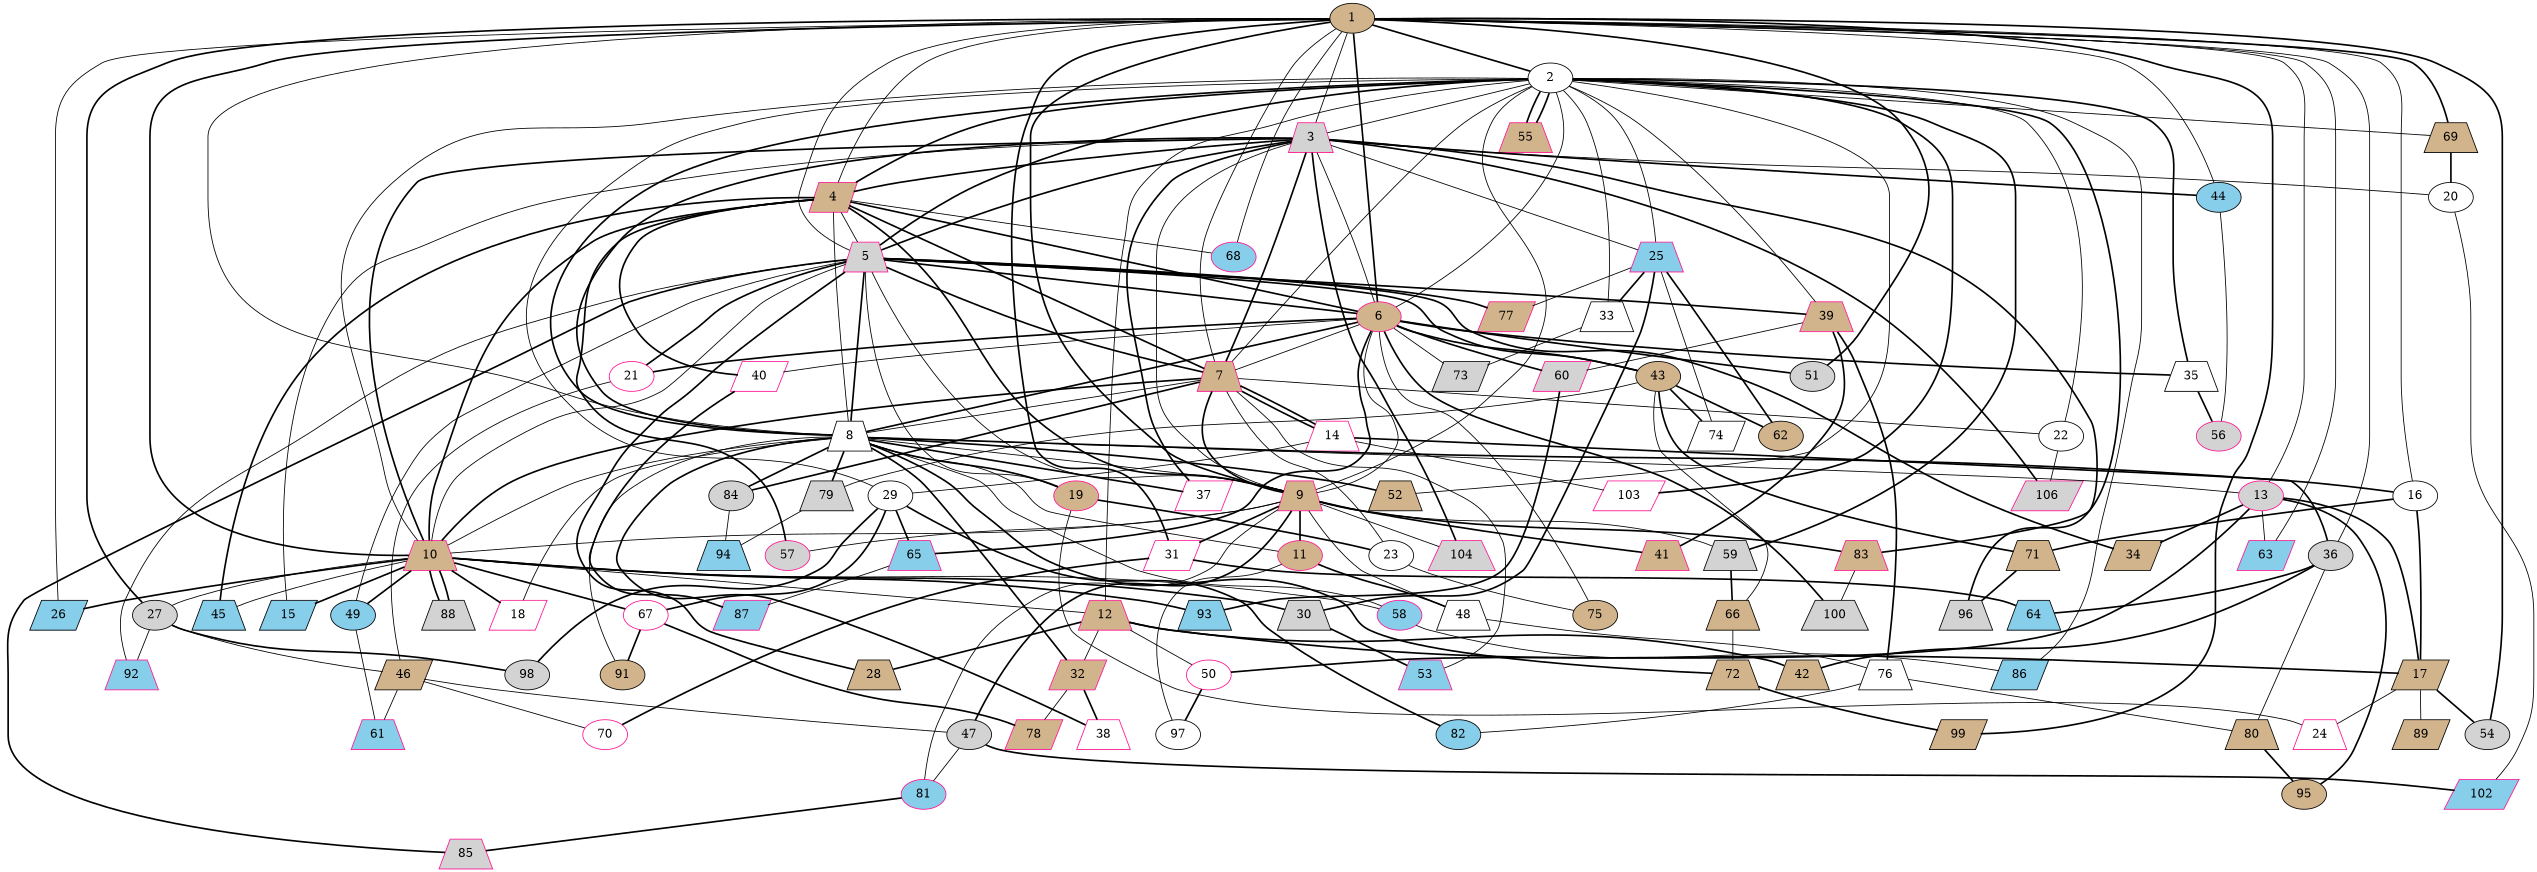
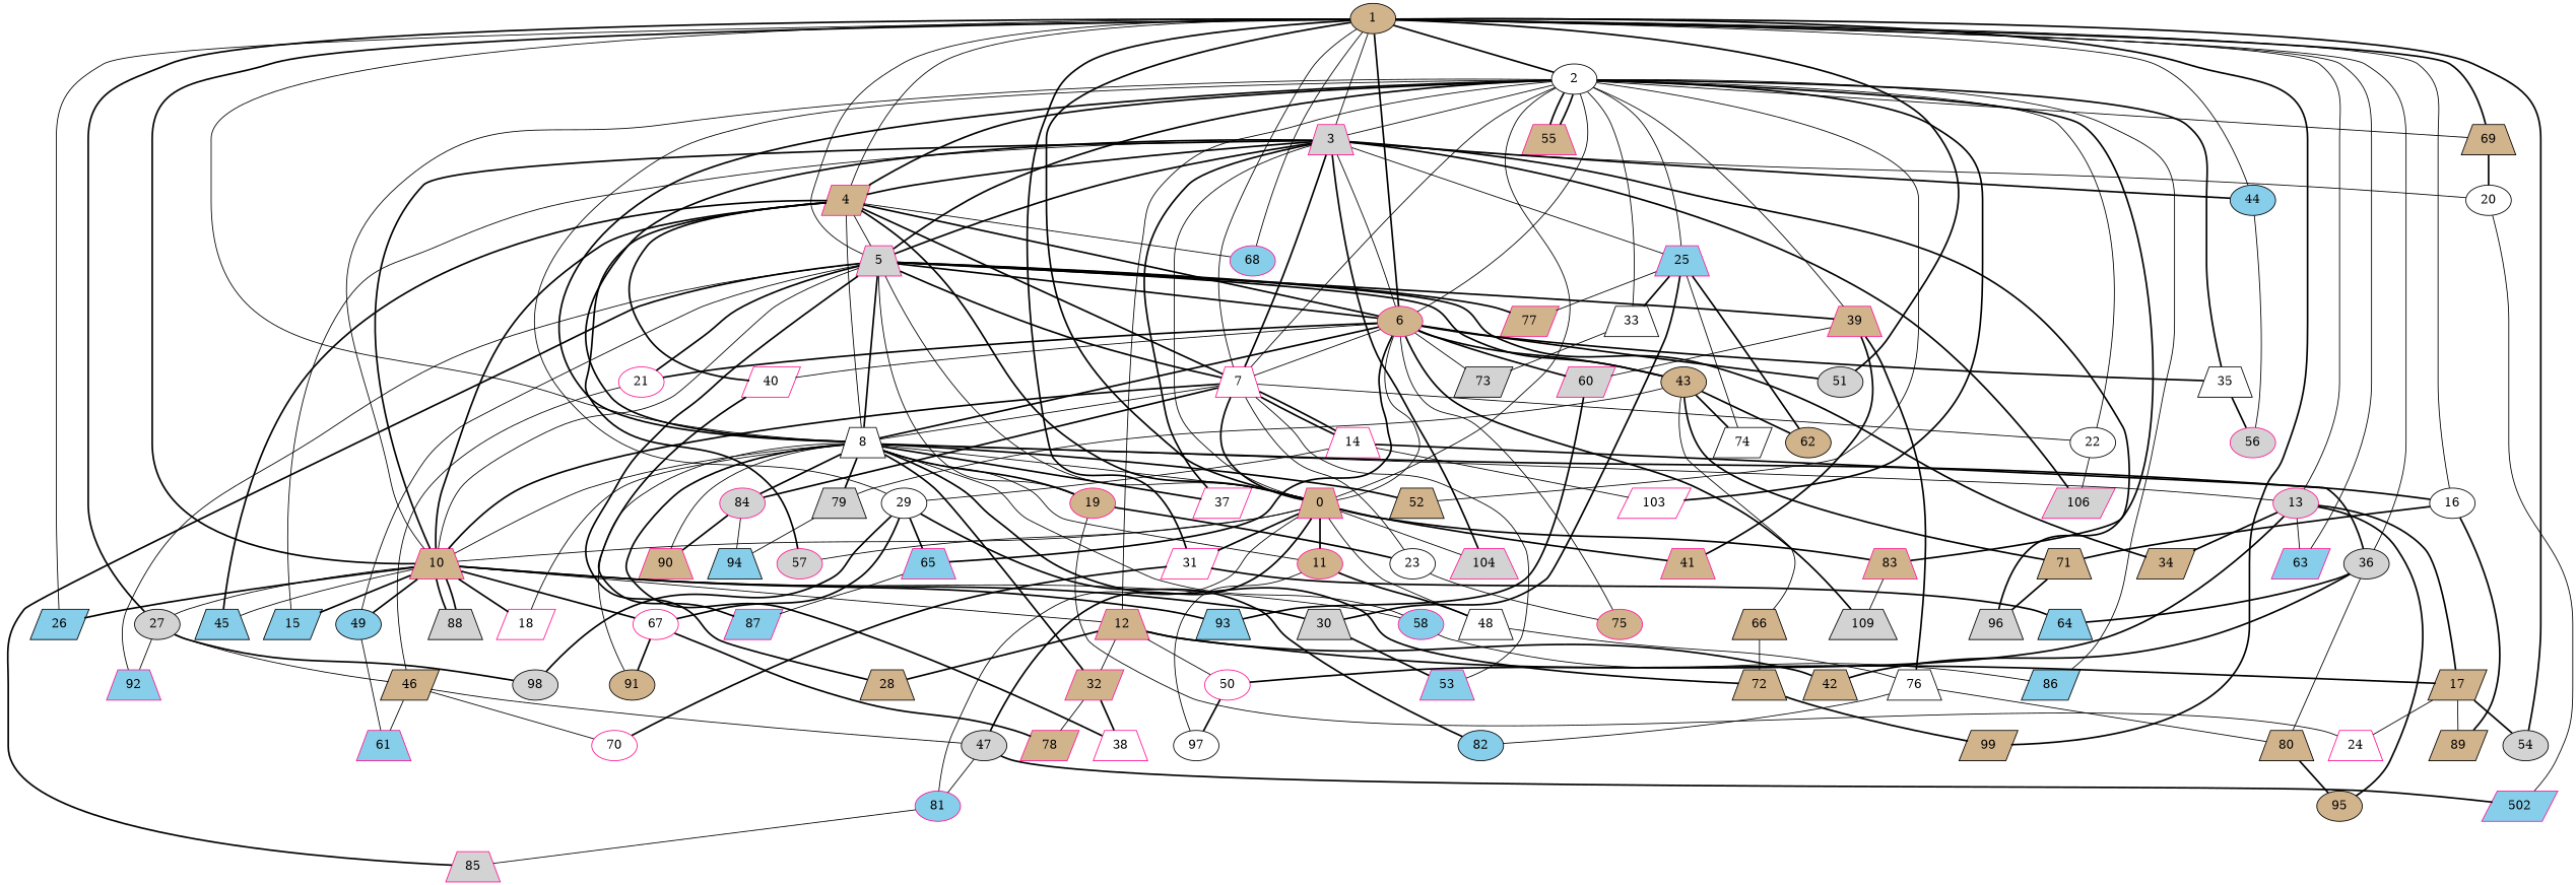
  graph {
    node [color=black fillcolor=tan shape=trapezium style=filled]
    edge [style=bold]
    1 [shape=ellipse]
    2 [fillcolor=white shape=ellipse]
    3 [color=deeppink fillcolor=lightgrey]
    4 [color=deeppink shape=parallelogram]
    5 [color=deeppink fillcolor=lightgrey]
    6 [color=deeppink shape=ellipse]
-   7 [color=deeppink]
+   7 [color=deeppink fillcolor=white]
    8 [fillcolor=white]
-   9 [color=deeppink]
+   9 [color=deeppink label=0]
    10 [color=deeppink]
    13 [color=deeppink fillcolor=lightgrey shape=ellipse]
    16 [fillcolor=white shape=ellipse]
    26 [fillcolor=skyblue shape=parallelogram]
    27 [fillcolor=lightgrey shape=ellipse]
    31 [color=deeppink fillcolor=white shape=parallelogram]
    36 [fillcolor=lightgrey shape=ellipse]
    44 [fillcolor=skyblue shape=ellipse]
    51 [fillcolor=lightgrey shape=ellipse]
    54 [fillcolor=lightgrey shape=ellipse]
    63 [color=deeppink fillcolor=skyblue shape=parallelogram]
    68 [color=deeppink fillcolor=skyblue shape=ellipse]
    69
    99 [shape=parallelogram]
    12 [color=deeppink]
    22 [fillcolor=white shape=ellipse]
    25 [color=deeppink fillcolor=skyblue]
    29 [fillcolor=white shape=ellipse]
    33 [fillcolor=white]
    35 [fillcolor=white]
    39 [color=deeppink]
    52
    55 [color=deeppink]
-   59 [fillcolor=lightgrey]
    83 [color=deeppink]
    86 [fillcolor=skyblue shape=parallelogram]
    103 [color=deeppink fillcolor=white shape=parallelogram]
    20 [fillcolor=white shape=ellipse]
    15 [fillcolor=skyblue shape=parallelogram]
    37 [color=deeppink fillcolor=white shape=parallelogram]
    96 [fillcolor=lightgrey]
    n41 [color=deeppink fillcolor=lightgrey label=106 shape=parallelogram]
    104 [color=deeppink fillcolor=lightgrey]
    40 [color=deeppink fillcolor=white shape=parallelogram]
    45 [fillcolor=skyblue]
    57 [color=deeppink fillcolor=lightgrey shape=ellipse]
    19 [color=deeppink shape=ellipse]
    21 [color=deeppink fillcolor=white shape=ellipse]
    28
    34 [shape=parallelogram]
    43 [shape=ellipse]
    49 [fillcolor=skyblue shape=ellipse]
    77 [color=deeppink shape=parallelogram]
    85 [color=deeppink fillcolor=lightgrey]
    92 [color=deeppink fillcolor=skyblue]
    60 [color=deeppink fillcolor=lightgrey shape=parallelogram]
    65 [color=deeppink fillcolor=skyblue]
    73 [fillcolor=lightgrey shape=parallelogram]
-   75 [shape=ellipse]
-   100 [fillcolor=lightgrey]
+   75 [color=deeppink shape=ellipse]
+   100 [fillcolor=lightgrey label=109]
    14 [color=deeppink fillcolor=white]
    23 [fillcolor=white shape=ellipse]
    53 [color=deeppink fillcolor=skyblue]
-   84 [fillcolor=lightgrey shape=ellipse]
+   84 [color=deeppink fillcolor=lightgrey shape=ellipse]
    11 [color=deeppink shape=ellipse]
    18 [color=deeppink fillcolor=white shape=parallelogram]
    32 [color=deeppink shape=parallelogram]
    38 [color=deeppink fillcolor=white]
    58 [color=deeppink fillcolor=skyblue shape=ellipse]
    72
    79 [fillcolor=lightgrey]
+   90 [color=deeppink]
    91 [shape=ellipse]
    41 [color=deeppink]
    47 [fillcolor=lightgrey shape=ellipse]
    48 [fillcolor=white]
    81 [color=deeppink fillcolor=skyblue shape=ellipse]
    30 [fillcolor=lightgrey]
    67 [color=deeppink fillcolor=white shape=ellipse]
    88 [fillcolor=lightgrey]
    93 [fillcolor=skyblue]
    17 [shape=parallelogram]
    50 [color=deeppink fillcolor=white shape=ellipse]
    95 [shape=ellipse]
    71
    89 [shape=parallelogram]
-   102 [color=deeppink fillcolor=skyblue shape=parallelogram]
+   102 [color=deeppink fillcolor=skyblue shape=parallelogram label=502]
    46 [shape=parallelogram]
    98 [fillcolor=lightgrey shape=ellipse]
    64 [fillcolor=skyblue]
    70 [color=deeppink fillcolor=white shape=ellipse]
    42
    80
    56 [color=deeppink fillcolor=lightgrey shape=ellipse]
    62 [shape=ellipse]
    74 [fillcolor=white shape=parallelogram]
    82 [fillcolor=skyblue shape=ellipse]
    76 [fillcolor=white]
    66
    87 [color=deeppink fillcolor=skyblue shape=parallelogram]
    24 [color=deeppink fillcolor=white]
    61 [color=deeppink fillcolor=skyblue]
    94 [fillcolor=skyblue]
    97 [fillcolor=white shape=ellipse]
    78 [color=deeppink shape=parallelogram]
    1 -- 2
    1 -- 3 [style=solid]
    1 -- 4 [style=solid]
    1 -- 5 [style=solid]
    1 -- 6
    1 -- 7 [style=solid]
    1 -- 8 [style=solid]
    1 -- 9
    1 -- 10
    1 -- 13 [style=solid]
    1 -- 16 [style=solid]
    1 -- 26 [style=solid]
    1 -- 27
    1 -- 31
    1 -- 36 [style=solid]
    1 -- 44 [style=solid]
    1 -- 51
    1 -- 54
    1 -- 63 [style=solid]
    1 -- 68 [style=solid]
    1 -- 69
    1 -- 99
    2 -- 3 [style=solid]
    2 -- 4
    2 -- 5
    2 -- 6 [style=solid]
    2 -- 7 [style=solid]
    2 -- 8
    2 -- 9 [style=solid]
    2 -- 10 [style=solid]
    2 -- 69 [style=solid]
    2 -- 12 [style=solid]
    2 -- 22 [style=solid]
    2 -- 25 [style=solid]
    2 -- 29 [style=solid]
    2 -- 33 [style=solid]
    2 -- 35
    2 -- 39 [style=solid]
    2 -- 52 [style=solid]
    2 -- 55
    2 -- 55
-   2 -- 59
    2 -- 83
    2 -- 86 [style=solid]
    2 -- 103
    3 -- 4
    3 -- 5
    3 -- 6 [style=solid]
    3 -- 7
    3 -- 8
    3 -- 9 [style=solid]
    3 -- 10
    3 -- 44
    3 -- 25 [style=solid]
    3 -- 20 [style=solid]
    3 -- 15 [style=solid]
    3 -- 37
    3 -- 96
    3 -- n41
    3 -- 104
    4 -- 5 [style=solid]
    4 -- 6
    4 -- 7
    4 -- 8 [style=solid]
    4 -- 9
    4 -- 10
    4 -- 68 [style=solid]
    4 -- 40
    4 -- 45
    4 -- 57
    5 -- 6
    5 -- 7
    5 -- 8
    5 -- 9 [style=solid]
    5 -- 10 [style=solid]
    5 -- 39
    5 -- 19 [style=solid]
    5 -- 21
    5 -- 28
    5 -- 34
    5 -- 43
    5 -- 49 [style=solid]
    5 -- 77
    5 -- 85
    5 -- 92 [style=solid]
    6 -- 7 [style=solid]
    6 -- 8
    6 -- 9 [style=solid]
    6 -- 51
    6 -- 35
    6 -- 40 [style=solid]
    6 -- 21
    6 -- 43
    6 -- 60
    6 -- 65
    6 -- 73 [style=solid]
    6 -- 75 [style=solid]
    6 -- 100
    7 -- 8 [style=solid]
    7 -- 9
    7 -- 10
    7 -- 22 [style=solid]
    7 -- 14
    7 -- 14
    7 -- 23 [style=solid]
    7 -- 53 [style=solid]
    7 -- 84
    8 -- 9 [style=solid]
    8 -- 10 [style=solid]
    8 -- 13 [style=solid]
    8 -- 16
    8 -- 52
    8 -- 37
    8 -- 19
    8 -- 84
    8 -- 11 [style=solid]
    8 -- 18 [style=solid]
    8 -- 32
    8 -- 38
    8 -- 58 [style=solid]
    8 -- 72
    8 -- 79
+   8 -- 90 [style=solid]
    8 -- 91 [style=solid]
    9 -- 10 [style=solid]
    9 -- 31
-   9 -- 59 [style=solid]
    9 -- 83
    9 -- 104 [style=solid]
    9 -- 57 [style=solid]
    9 -- 11
    9 -- 41
    9 -- 47
    9 -- 48 [style=solid]
    9 -- 81 [style=solid]
    10 -- 26
    10 -- 27 [style=solid]
    10 -- 12 [style=solid]
    10 -- 15
    10 -- 45 [style=solid]
    10 -- 49
    10 -- 18
    10 -- 58 [style=solid]
    10 -- 30
    10 -- 67
    10 -- 88
    10 -- 88
    10 -- 93
    13 -- 63 [style=solid]
    13 -- 34
    13 -- 17
    13 -- 50
    13 -- 95
    16 -- 71
-   16 -- 17
+   16 -- 89
    27 -- 92 [style=solid]
    27 -- 46 [style=solid]
    27 -- 98
    31 -- 64
    31 -- 70
    36 -- 64
    36 -- 42
    36 -- 80 [style=solid]
    44 -- 56 [style=solid]
    69 -- 20
    12 -- 28
    12 -- 32 [style=solid]
    12 -- 17
    12 -- 50 [style=solid]
    12 -- 42
    22 -- n41 [style=solid]
    25 -- 33
    25 -- 77 [style=solid]
    25 -- 30
    25 -- 62
    25 -- 74 [style=solid]
    29 -- 65
    29 -- 67
    29 -- 98
    29 -- 82
    33 -- 73 [style=solid]
    35 -- 56
    39 -- 60 [style=solid]
    39 -- 41
    39 -- 76
-   59 -- 66
    83 -- 100 [style=solid]
    20 -- 102 [style=solid]
    40 -- 87
    19 -- 23
    19 -- 24 [style=solid]
    21 -- 46 [style=solid]
    43 -- 79 [style=solid]
    43 -- 71
    43 -- 62
    43 -- 74
    43 -- 66 [style=solid]
    49 -- 61 [style=solid]
    60 -- 93
    65 -- 87 [style=solid]
    14 -- 36
    14 -- 29 [style=solid]
    14 -- 103 [style=solid]
    23 -- 75 [style=solid]
+   84 -- 90
    84 -- 94 [style=solid]
    11 -- 48
    11 -- 97 [style=solid]
    32 -- 38
    32 -- 78 [style=solid]
    58 -- 86 [style=solid]
    72 -- 99
    79 -- 94 [style=solid]
    47 -- 81 [style=solid]
    47 -- 102
    48 -- 76 [style=solid]
-   81 -- 85
+   81 -- 85 [style=solid]
    30 -- 53
    67 -- 91
    67 -- 78
    17 -- 54
    17 -- 89 [style=solid]
    17 -- 24 [style=solid]
    50 -- 97
    71 -- 96
    46 -- 47 [style=solid]
    46 -- 70 [style=solid]
    46 -- 61 [style=solid]
    80 -- 95
    76 -- 80 [style=solid]
    76 -- 82 [style=solid]
    66 -- 72 [style=solid]
  }
